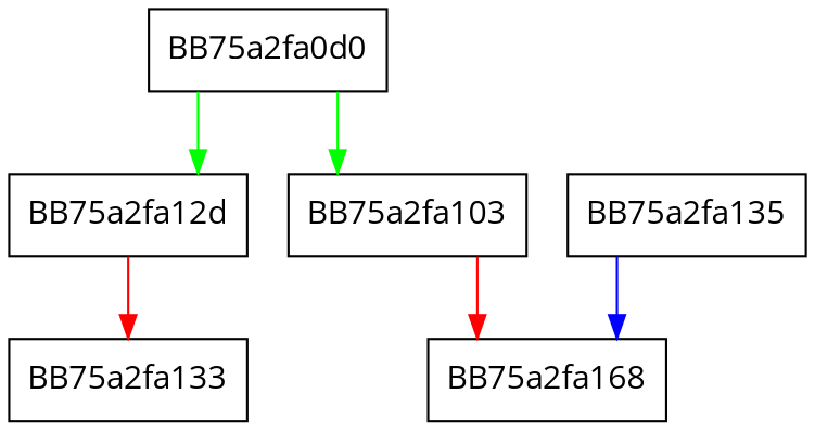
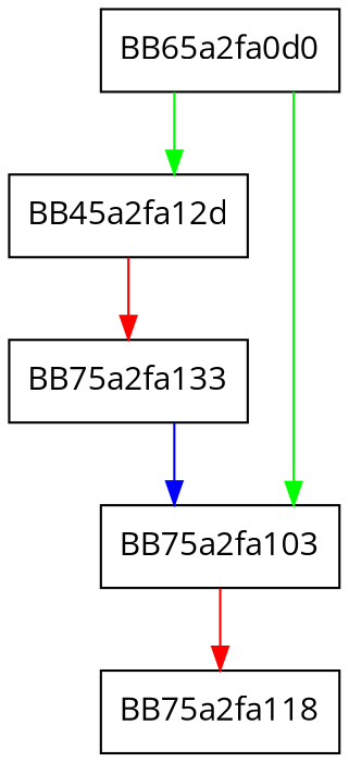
  digraph {
    fontname="Open Sans"
    splines=ortho
    node [fontname="Open Sans" shape=box]
    edge [color=green fontname="Open Sans"]
-   BB75a2fa0d0
-   BB75a2fa12d
+   BB75a2fa0d0 [label=BB65a2fa0d0]
+   BB75a2fa12d [label=BB45a2fa12d]
    BB75a2fa103
    BB75a2fa133
-   BB75a2fa118 [label=BB75a2fa168]
-   BB75a2fa135
+   BB75a2fa118
    BB75a2fa0d0 -> BB75a2fa12d
    BB75a2fa0d0 -> BB75a2fa103
    BB75a2fa12d -> BB75a2fa133 [color=red]
    BB75a2fa103 -> BB75a2fa118 [color=red]
-   BB75a2fa135 -> BB75a2fa118 [color=blue]
+   BB75a2fa133 -> BB75a2fa103 [color=blue]
  }
